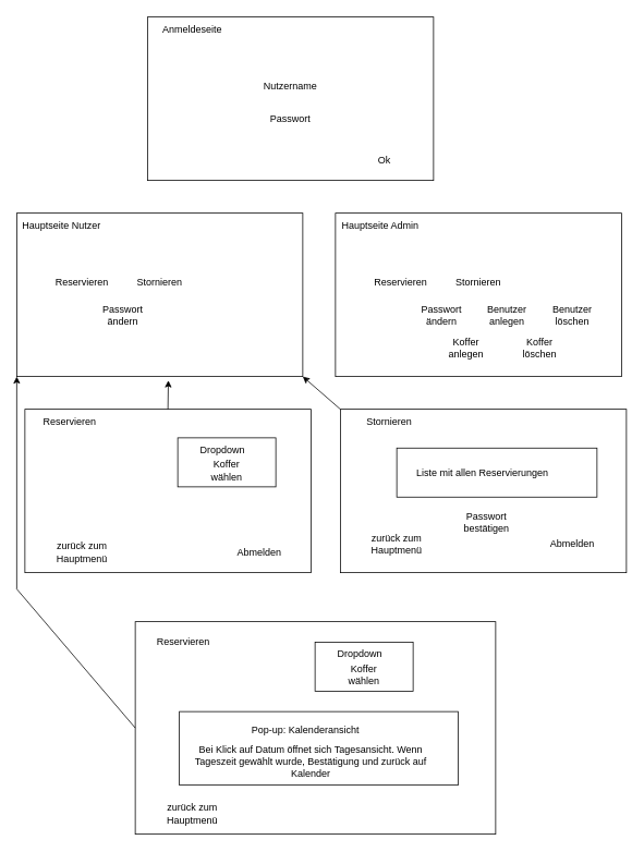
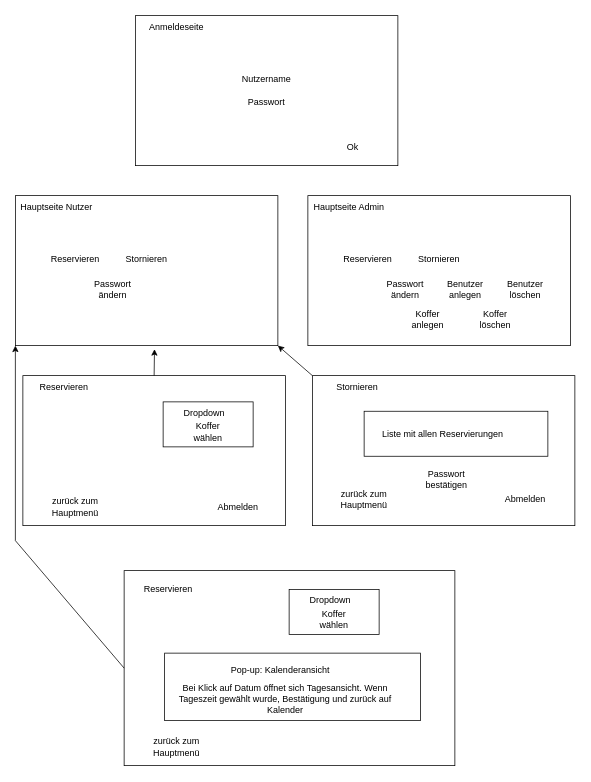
  <mxCell id="0" />
  <mxCell id="1" parent="0" />
  <mxCell id="2" value="" style="rounded=0;whiteSpace=wrap;html=1;" parent="1" vertex="1"><mxGeometry x="165" y="760" width="441" height="260" as="geometry" /></mxCell>
  <mxCell id="3" value="" style="rounded=0;whiteSpace=wrap;html=1;" parent="1" vertex="1"><mxGeometry x="180" y="20" width="350" height="200" as="geometry" /></mxCell>
  <mxCell id="4" value="Anmeldeseite" style="text;strokeColor=none;align=center;fillColor=none;html=1;verticalAlign=middle;whiteSpace=wrap;rounded=0;" parent="1" vertex="1"><mxGeometry x="180" y="20" width="110" height="30" as="geometry" /></mxCell>
  <mxCell id="5" value="Nutzername" style="text;strokeColor=none;align=center;fillColor=none;html=1;verticalAlign=middle;whiteSpace=wrap;rounded=0;" parent="1" vertex="1"><mxGeometry x="325" y="90" width="60" height="30" as="geometry" /></mxCell>
- <mxCell id="6" value="Passwort" style="text;strokeColor=none;align=center;fillColor=none;html=1;verticalAlign=middle;whiteSpace=wrap;rounded=0;" parent="1" vertex="1"><mxGeometry x="325" y="130" width="60" height="30" as="geometry" /></mxCell>
+ <mxCell id="6" value="Passwort" style="text;strokeColor=none;align=center;fillColor=none;html=1;verticalAlign=middle;whiteSpace=wrap;rounded=0;" parent="1" vertex="1"><mxGeometry x="325" y="120" width="60" height="30" as="geometry" /></mxCell>
  <mxCell id="7" value="Ok" style="text;strokeColor=none;align=center;fillColor=none;html=1;verticalAlign=middle;whiteSpace=wrap;rounded=0;" parent="1" vertex="1"><mxGeometry x="440" y="180" width="60" height="30" as="geometry" /></mxCell>
  <mxCell id="8" value="" style="rounded=0;whiteSpace=wrap;html=1;" parent="1" vertex="1"><mxGeometry x="20" y="260" width="350" height="200" as="geometry" /></mxCell>
  <mxCell id="9" value="Hauptseite Nutzer" style="text;strokeColor=none;align=center;fillColor=none;html=1;verticalAlign=middle;whiteSpace=wrap;rounded=0;" parent="1" vertex="1"><mxGeometry x="20" y="260" width="110" height="30" as="geometry" /></mxCell>
  <mxCell id="10" value="" style="rounded=0;whiteSpace=wrap;html=1;" parent="1" vertex="1"><mxGeometry x="410" y="260" width="350" height="200" as="geometry" /></mxCell>
  <mxCell id="11" value="Hauptseite Admin" style="text;strokeColor=none;align=center;fillColor=none;html=1;verticalAlign=middle;whiteSpace=wrap;rounded=0;" parent="1" vertex="1"><mxGeometry x="410" y="260" width="110" height="30" as="geometry" /></mxCell>
  <mxCell id="12" value="Reservieren" style="text;strokeColor=none;align=center;fillColor=none;html=1;verticalAlign=middle;whiteSpace=wrap;rounded=0;" parent="1" vertex="1"><mxGeometry x="70" y="330" width="60" height="30" as="geometry" /></mxCell>
  <mxCell id="13" value="Stornieren" style="text;strokeColor=none;align=center;fillColor=none;html=1;verticalAlign=middle;whiteSpace=wrap;rounded=0;" parent="1" vertex="1"><mxGeometry x="165" y="330" width="60" height="30" as="geometry" /></mxCell>
  <mxCell id="14" value="Passwort ändern" style="text;strokeColor=none;align=center;fillColor=none;html=1;verticalAlign=middle;whiteSpace=wrap;rounded=0;" parent="1" vertex="1"><mxGeometry x="120" y="370" width="60" height="30" as="geometry" /></mxCell>
  <mxCell id="15" value="Reservieren" style="text;strokeColor=none;align=center;fillColor=none;html=1;verticalAlign=middle;whiteSpace=wrap;rounded=0;" parent="1" vertex="1"><mxGeometry x="460" y="330" width="60" height="30" as="geometry" /></mxCell>
  <mxCell id="16" value="Stornieren" style="text;strokeColor=none;align=center;fillColor=none;html=1;verticalAlign=middle;whiteSpace=wrap;rounded=0;" parent="1" vertex="1"><mxGeometry x="555" y="330" width="60" height="30" as="geometry" /></mxCell>
  <mxCell id="17" value="Passwort ändern" style="text;strokeColor=none;align=center;fillColor=none;html=1;verticalAlign=middle;whiteSpace=wrap;rounded=0;" parent="1" vertex="1"><mxGeometry x="510" y="370" width="60" height="30" as="geometry" /></mxCell>
  <mxCell id="18" value="Benutzer anlegen" style="text;strokeColor=none;align=center;fillColor=none;html=1;verticalAlign=middle;whiteSpace=wrap;rounded=0;" parent="1" vertex="1"><mxGeometry x="590" y="370" width="60" height="30" as="geometry" /></mxCell>
  <mxCell id="19" value="Benutzer löschen" style="text;strokeColor=none;align=center;fillColor=none;html=1;verticalAlign=middle;whiteSpace=wrap;rounded=0;" parent="1" vertex="1"><mxGeometry x="670" y="370" width="60" height="30" as="geometry" /></mxCell>
  <mxCell id="20" value="Koffer anlegen" style="text;strokeColor=none;align=center;fillColor=none;html=1;verticalAlign=middle;whiteSpace=wrap;rounded=0;" parent="1" vertex="1"><mxGeometry x="540" y="410" width="60" height="30" as="geometry" /></mxCell>
  <mxCell id="21" value="Koffer löschen" style="text;strokeColor=none;align=center;fillColor=none;html=1;verticalAlign=middle;whiteSpace=wrap;rounded=0;" parent="1" vertex="1"><mxGeometry x="630" y="410" width="60" height="30" as="geometry" /></mxCell>
  <mxCell id="22" value="" style="rounded=0;whiteSpace=wrap;html=1;" parent="1" vertex="1"><mxGeometry x="30" y="500" width="350" height="200" as="geometry" /></mxCell>
  <mxCell id="23" value="Reservieren" style="text;strokeColor=none;align=center;fillColor=none;html=1;verticalAlign=middle;whiteSpace=wrap;rounded=0;" parent="1" vertex="1"><mxGeometry x="30" y="500" width="110" height="30" as="geometry" /></mxCell>
  <mxCell id="24" value="" style="rounded=0;whiteSpace=wrap;html=1;" parent="1" vertex="1"><mxGeometry x="416" y="500" width="350" height="200" as="geometry" /></mxCell>
  <mxCell id="25" value="Stornieren" style="text;strokeColor=none;align=center;fillColor=none;html=1;verticalAlign=middle;whiteSpace=wrap;rounded=0;" parent="1" vertex="1"><mxGeometry x="421" y="500" width="110" height="30" as="geometry" /></mxCell>
  <mxCell id="26" value="" style="rounded=0;whiteSpace=wrap;html=1;" parent="1" vertex="1"><mxGeometry x="217" y="535" width="120" height="60" as="geometry" /></mxCell>
  <mxCell id="27" value="Koffer wählen" style="text;strokeColor=none;align=center;fillColor=none;html=1;verticalAlign=middle;whiteSpace=wrap;rounded=0;" parent="1" vertex="1"><mxGeometry x="247" y="560" width="60" height="30" as="geometry" /></mxCell>
  <mxCell id="28" value="Dropdown" style="text;strokeColor=none;align=center;fillColor=none;html=1;verticalAlign=middle;whiteSpace=wrap;rounded=0;" parent="1" vertex="1"><mxGeometry x="217" y="535" width="110" height="30" as="geometry" /></mxCell>
  <mxCell id="29" value="" style="rounded=0;whiteSpace=wrap;html=1;" parent="1" vertex="1"><mxGeometry x="219" y="870" width="341" height="90" as="geometry" /></mxCell>
  <mxCell id="30" value="Pop-up: Kalenderansicht" style="text;strokeColor=none;align=center;fillColor=none;html=1;verticalAlign=middle;whiteSpace=wrap;rounded=0;" parent="1" vertex="1"><mxGeometry x="279" y="875" width="188.5" height="35" as="geometry" /></mxCell>
  <mxCell id="31" value="Abmelden" style="text;strokeColor=none;align=center;fillColor=none;html=1;verticalAlign=middle;whiteSpace=wrap;rounded=0;" parent="1" vertex="1"><mxGeometry x="262" y="660" width="110" height="30" as="geometry" /></mxCell>
  <mxCell id="32" value="zurück zum Hauptmenü" style="text;strokeColor=none;align=center;fillColor=none;html=1;verticalAlign=middle;whiteSpace=wrap;rounded=0;" parent="1" vertex="1"><mxGeometry x="45" y="660" width="110" height="30" as="geometry" /></mxCell>
  <mxCell id="33" value="" style="rounded=0;whiteSpace=wrap;html=1;" parent="1" vertex="1"><mxGeometry x="385" y="785" width="120" height="60" as="geometry" /></mxCell>
  <mxCell id="34" value="Koffer wählen" style="text;strokeColor=none;align=center;fillColor=none;html=1;verticalAlign=middle;whiteSpace=wrap;rounded=0;" parent="1" vertex="1"><mxGeometry x="415" y="810" width="60" height="30" as="geometry" /></mxCell>
  <mxCell id="35" value="Dropdown" style="text;strokeColor=none;align=center;fillColor=none;html=1;verticalAlign=middle;whiteSpace=wrap;rounded=0;" parent="1" vertex="1"><mxGeometry x="385" y="785" width="110" height="30" as="geometry" /></mxCell>
  <mxCell id="36" value="zurück zum Hauptmenü" style="text;strokeColor=none;align=center;fillColor=none;html=1;verticalAlign=middle;whiteSpace=wrap;rounded=0;" parent="1" vertex="1"><mxGeometry x="180" y="980" width="110" height="30" as="geometry" /></mxCell>
  <mxCell id="37" value="Reservieren" style="text;strokeColor=none;align=center;fillColor=none;html=1;verticalAlign=middle;whiteSpace=wrap;rounded=0;" parent="1" vertex="1"><mxGeometry x="169" y="770" width="110" height="30" as="geometry" /></mxCell>
  <mxCell id="38" value="Bei Klick auf Datum öffnet sich Tagesansicht. Wenn Tageszeit gewählt wurde, Bestätigung und zurück auf Kalender" style="text;strokeColor=none;align=center;fillColor=none;html=1;verticalAlign=middle;whiteSpace=wrap;rounded=0;" parent="1" vertex="1"><mxGeometry x="235" y="910" width="290" height="42.5" as="geometry" /></mxCell>
  <mxCell id="39" value="" style="endArrow=classic;html=1;rounded=0;exitX=0;exitY=0.5;exitDx=0;exitDy=0;entryX=0;entryY=1;entryDx=0;entryDy=0;" parent="1" source="2" target="8" edge="1"><mxGeometry width="50" height="50" relative="1" as="geometry"><mxPoint x="340" y="830" as="sourcePoint" /><mxPoint x="20" y="820" as="targetPoint" /><Array as="points"><mxPoint x="20" y="720" /></Array></mxGeometry></mxCell>
  <mxCell id="40" value="" style="rounded=0;whiteSpace=wrap;html=1;" parent="1" vertex="1"><mxGeometry x="485" y="547.5" width="245" height="60" as="geometry" /></mxCell>
  <mxCell id="41" value="Liste mit allen Reservierungen" style="text;strokeColor=none;align=center;fillColor=none;html=1;verticalAlign=middle;whiteSpace=wrap;rounded=0;" parent="1" vertex="1"><mxGeometry x="505" y="562.5" width="170" height="30" as="geometry" /></mxCell>
  <mxCell id="42" value="Passwort bestätigen" style="text;strokeColor=none;align=center;fillColor=none;html=1;verticalAlign=middle;whiteSpace=wrap;rounded=0;" parent="1" vertex="1"><mxGeometry x="565" y="622.5" width="60" height="30" as="geometry" /></mxCell>
  <mxCell id="43" value="zurück zum Hauptmenü" style="text;strokeColor=none;align=center;fillColor=none;html=1;verticalAlign=middle;whiteSpace=wrap;rounded=0;" parent="1" vertex="1"><mxGeometry x="430" y="650" width="110" height="30" as="geometry" /></mxCell>
  <mxCell id="44" value="Abmelden" style="text;strokeColor=none;align=center;fillColor=none;html=1;verticalAlign=middle;whiteSpace=wrap;rounded=0;" parent="1" vertex="1"><mxGeometry x="645" y="650" width="110" height="30" as="geometry" /></mxCell>
  <mxCell id="45" value="" style="endArrow=classic;html=1;rounded=0;entryX=1;entryY=1;entryDx=0;entryDy=0;exitX=0;exitY=0;exitDx=0;exitDy=0;" parent="1" source="24" target="8" edge="1"><mxGeometry width="50" height="50" relative="1" as="geometry"><mxPoint x="340" y="590" as="sourcePoint" /><mxPoint x="390" y="540" as="targetPoint" /></mxGeometry></mxCell>
  <mxCell id="46" value="" style="endArrow=classic;html=1;rounded=0;entryX=0.53;entryY=1.024;entryDx=0;entryDy=0;entryPerimeter=0;exitX=0.5;exitY=0;exitDx=0;exitDy=0;" parent="1" source="22" target="8" edge="1"><mxGeometry width="50" height="50" relative="1" as="geometry"><mxPoint x="340" y="590" as="sourcePoint" /><mxPoint x="390" y="540" as="targetPoint" /></mxGeometry></mxCell>
